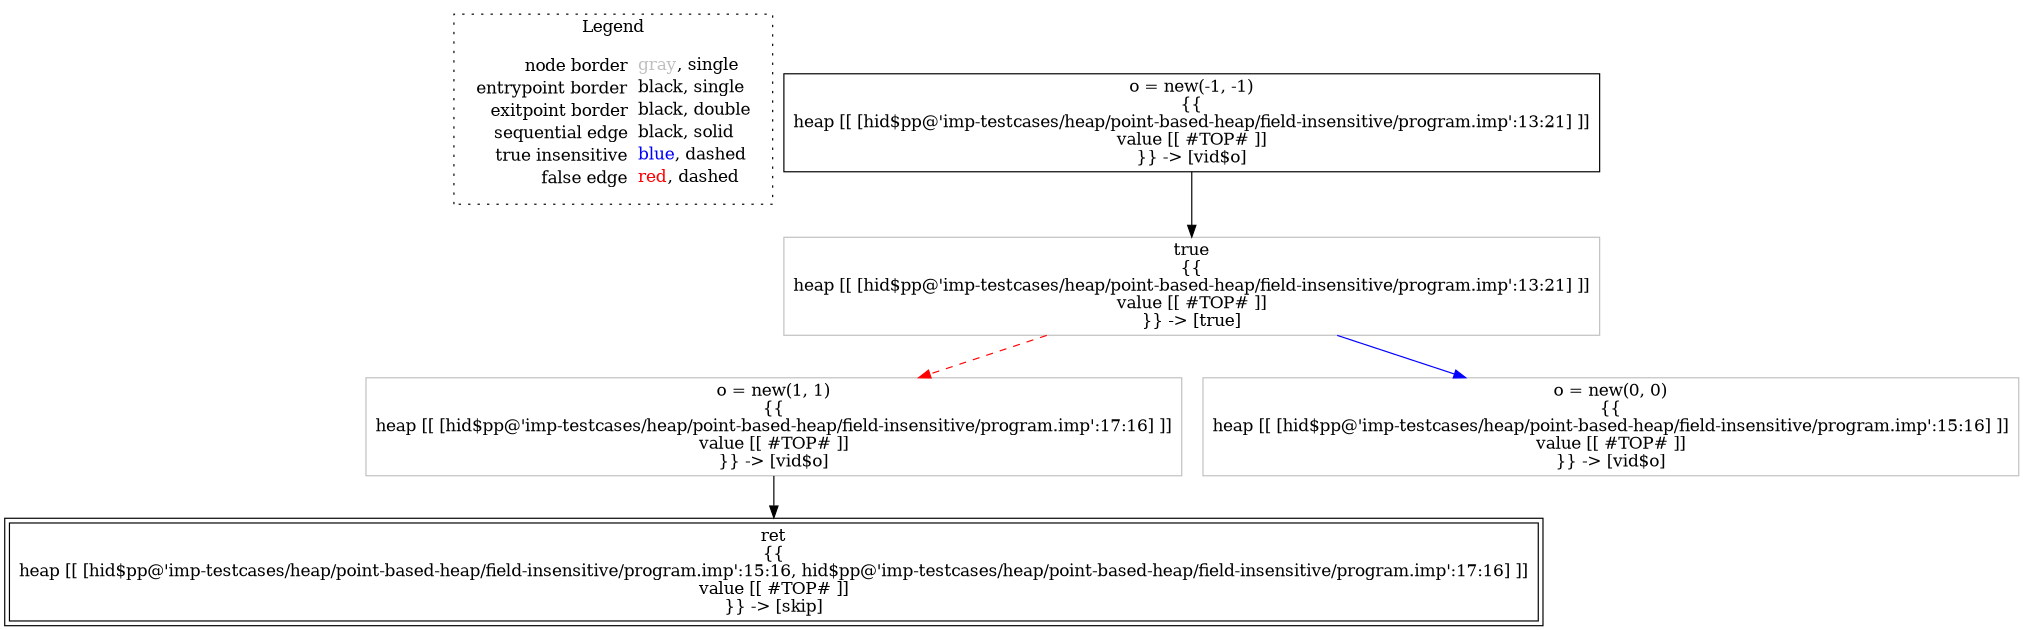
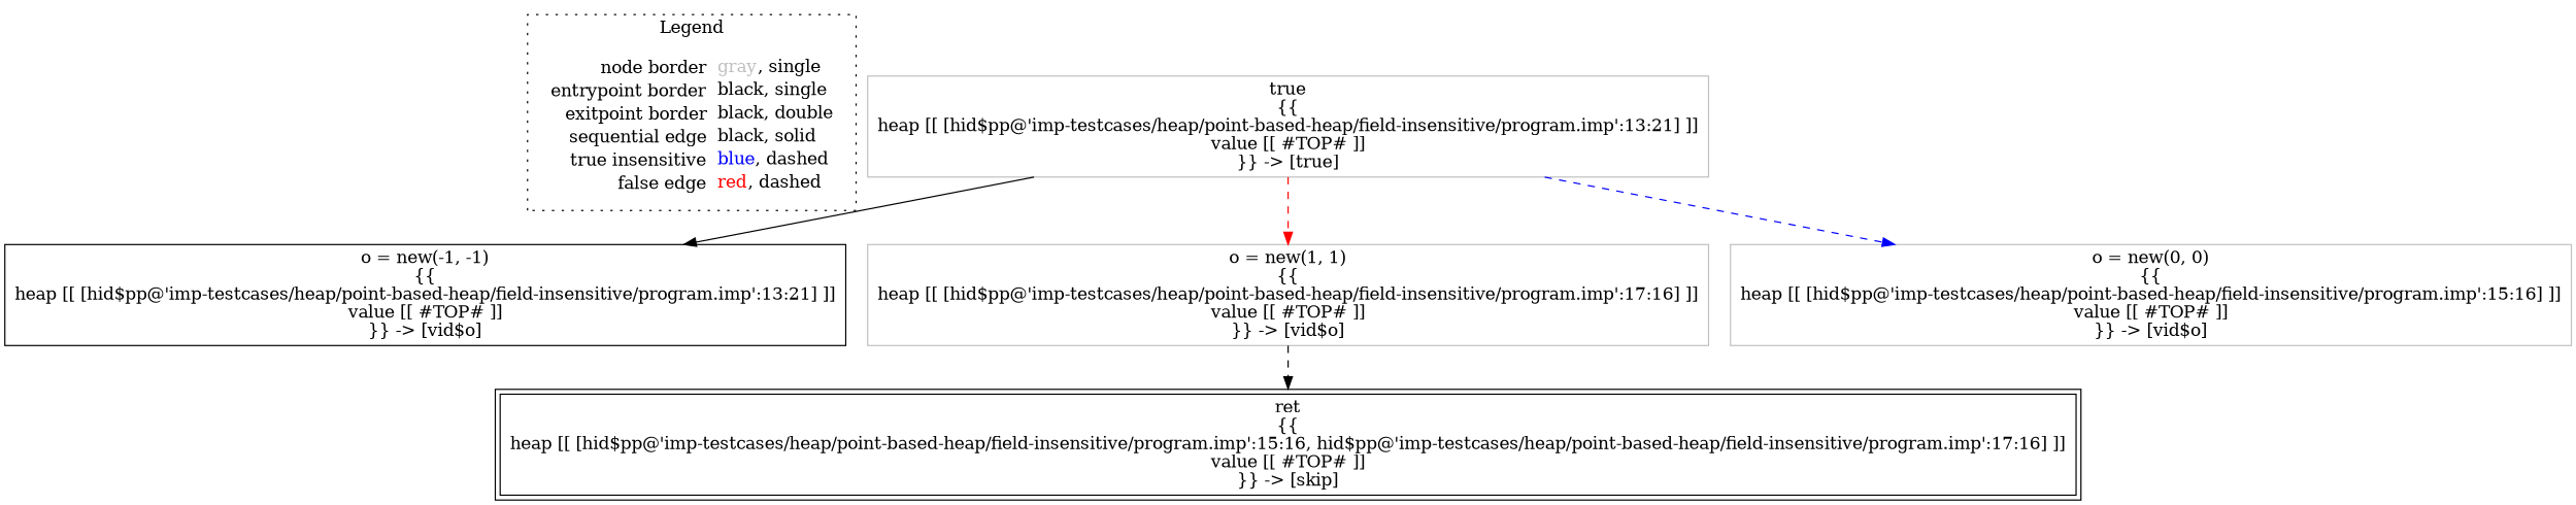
  digraph {
    node [shape=rect color=gray]
    edge [color=black]
    n1 [label=<<table border="0" cellpadding="2" cellspacing="0" cellborder="0"><tr><td align="right">node border&nbsp;</td><td align="left"><font color="gray">gray</font>, single</td></tr><tr><td align="right">entrypoint border&nbsp;</td><td align="left"><font color="black">black</font>, single</td></tr><tr><td align="right">exitpoint border&nbsp;</td><td align="left"><font color="black">black</font>, double</td></tr><tr><td align="right">sequential edge&nbsp;</td><td align="left"><font color="black">black</font>, solid</td></tr><tr><td align="right">true insensitive&nbsp;</td><td align="left"><font color="blue">blue</font>, dashed</td></tr><tr><td align="right">false edge&nbsp;</td><td align="left"><font color="red">red</font>, dashed</td></tr></table>> shape=plaintext color=""]
    n2 [color=black label=<o = new(-1, -1)<BR/>{{<BR/>heap [[ [hid$pp@'imp-testcases/heap/point-based-heap/field-insensitive/program.imp':13:21] ]]<BR/>value [[ #TOP# ]]<BR/>}} -&gt; [vid$o]>]
    n3 [label=<true<BR/>{{<BR/>heap [[ [hid$pp@'imp-testcases/heap/point-based-heap/field-insensitive/program.imp':13:21] ]]<BR/>value [[ #TOP# ]]<BR/>}} -&gt; [true]>]
    n4 [label=<o = new(1, 1)<BR/>{{<BR/>heap [[ [hid$pp@'imp-testcases/heap/point-based-heap/field-insensitive/program.imp':17:16] ]]<BR/>value [[ #TOP# ]]<BR/>}} -&gt; [vid$o]>]
    n5 [label=<o = new(0, 0)<BR/>{{<BR/>heap [[ [hid$pp@'imp-testcases/heap/point-based-heap/field-insensitive/program.imp':15:16] ]]<BR/>value [[ #TOP# ]]<BR/>}} -&gt; [vid$o]>]
    n6 [color=black label=<ret<BR/>{{<BR/>heap [[ [hid$pp@'imp-testcases/heap/point-based-heap/field-insensitive/program.imp':15:16, hid$pp@'imp-testcases/heap/point-based-heap/field-insensitive/program.imp':17:16] ]]<BR/>value [[ #TOP# ]]<BR/>}} -&gt; [skip]> peripheries=2]
    subgraph cluster_1 {
      label=Legend
      style=dotted
      n1
    }
-   n2 -> n3
+   n3 -> n2
    n3 -> n4 [color=red style=dashed]
-   n3 -> n5 [color=blue style=solid]
-   n4 -> n6
+   n3 -> n5 [color=blue style=dashed]
+   n4 -> n6 [style=dashed]
  }
